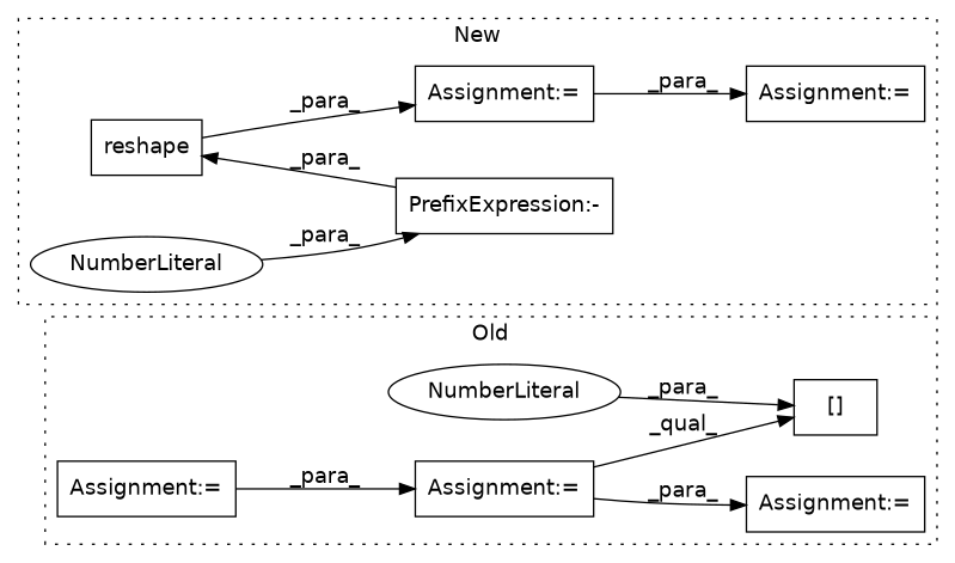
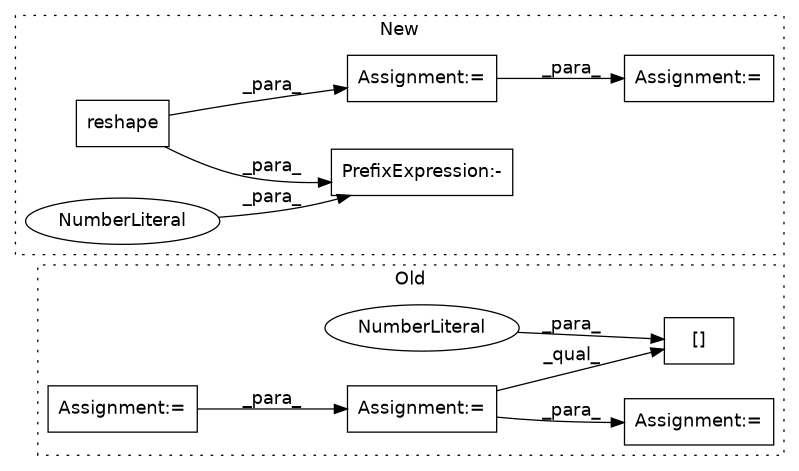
  digraph {
    rankdir=LR
    fontname="DejaVu Sans"
    node [a=7 l=1 shape=box fontname="DejaVu Sans"]
    edge [fontname="DejaVu Sans"]
    n1 [a=2 l="13,1" label="[]" s="1811,1825"]
    n2 [a=34 label=NumberLiteral s=1824 shape=ellipse]
    n3 [l=12 label="Assignment:=" s=1677]
    n4 [label="Assignment:=" s=1744]
    n5 [label="Assignment:=" s=1949]
    n6 [a=32 l="8,1" label=reshape s="2842,2901"]
    n7 [label="Assignment:=" s=2830]
    n8 [a=38 label="PrefixExpression:-" s=2867]
    n9 [a=34 label=NumberLiteral s=2868 shape=ellipse]
    n10 [label="Assignment:=" s=2914]
    subgraph cluster_1 {
      label=Old
      style=dotted
      n1
      n2
      n3
      n4
      n5
    }
    subgraph cluster_2 {
      label=New
      style=dotted
      n6
      n7
      n8
      n9
      n10
    }
    n2 -> n1 [label=_para_]
    n3 -> n4 [label=_para_]
    n4 -> n1 [label=_qual_]
    n4 -> n5 [label=_para_]
    n6 -> n7 [label=_para_]
    n7 -> n10 [label=_para_]
-   n8 -> n6 [label=_para_]
+   n6 -> n8 [label=_para_]
    n9 -> n8 [label=_para_]
  }
